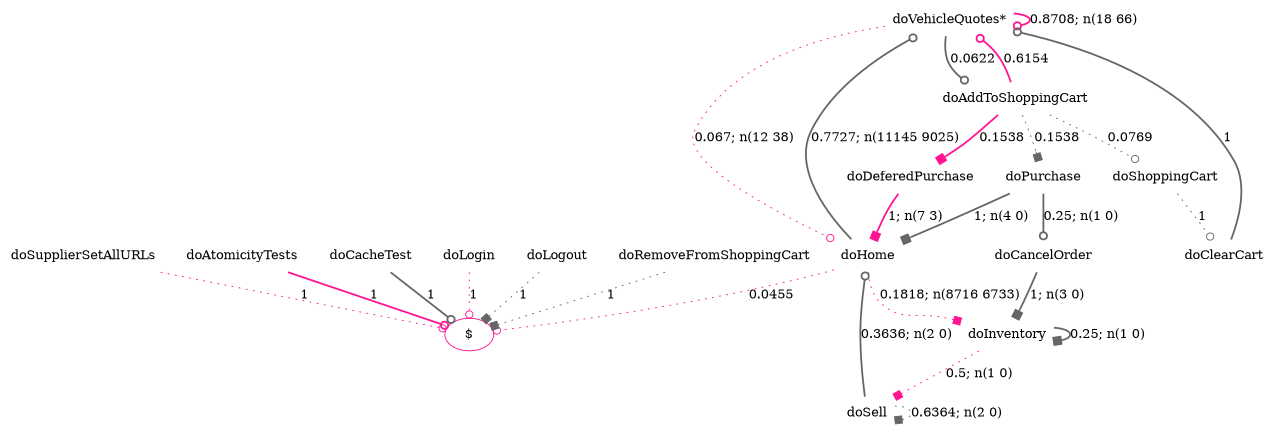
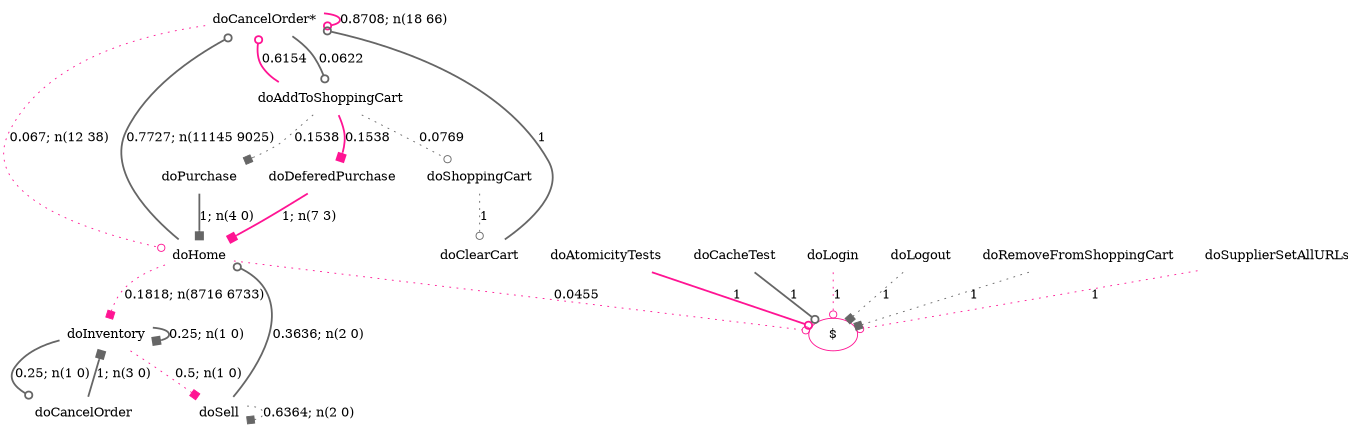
  digraph {
    node [color=purple shape=none]
    edge [arrowhead=odot color=gray40 style=bold]
-   n1 [color=darkorange label="doVehicleQuotes*"]
+   n1 [color=darkorange label="doCancelOrder*"]
    n2 [color=red label=doAddToShoppingCart]
    n3 [color=red label=doHome]
    n4 [label=doDeferedPurchase]
    n5 [label=doShoppingCart]
    n6 [label=doPurchase]
    "$" [color=deeppink shape=""]
    n8 [label=doInventory]
    n9 [color=red label=doSupplierSetAllURLs]
    n10 [color=red label=doAtomicityTests]
    n11 [color=deeppink label=doCacheTest]
    n12 [label=doLogin]
    n13 [color=red label=doClearCart]
    n14 [label=doSell]
    n15 [color=deeppink label=doCancelOrder]
    n16 [color=deeppink label=doLogout]
    n17 [color=darkorange label=doRemoveFromShoppingCart]
    n1 -> n1 [color=deeppink label="0.8708; n(18 66)"]
    n1 -> n2 [label=0.0622]
    n1 -> n3 [color=deeppink label="0.067; n(12 38)" style=dotted]
    n2 -> n1 [color=deeppink label=0.6154]
    n2 -> n4 [arrowhead=box color=deeppink label=0.1538]
    n2 -> n5 [label=0.0769 style=dotted]
    n2 -> n6 [arrowhead=box label=0.1538 style=dotted]
    n3 -> n1 [label="0.7727; n(11145 9025)"]
    n3 -> "$" [color=deeppink label=0.0455 style=dotted]
    n3 -> n8 [arrowhead=box color=deeppink label="0.1818; n(8716 6733)" style=dotted]
    n4 -> n3 [arrowhead=box color=deeppink label="1; n(7 3)"]
    n5 -> n13 [label=1 style=dotted]
    n6 -> n3 [arrowhead=box label="1; n(4 0)"]
    n8 -> n8 [arrowhead=box label="0.25; n(1 0)"]
    n8 -> n14 [arrowhead=box color=deeppink label="0.5; n(1 0)" style=dotted]
-   n6 -> n15 [label="0.25; n(1 0)"]
+   n8 -> n15 [label="0.25; n(1 0)"]
    n9 -> "$" [color=deeppink label=1 style=dotted]
    n10 -> "$" [color=deeppink label=1]
    n11 -> "$" [label=1]
    n12 -> "$" [color=deeppink label=1 style=dotted]
    n13 -> n1 [label=1]
    n14 -> n3 [label="0.3636; n(2 0)"]
    n14 -> n14 [arrowhead=box label="0.6364; n(2 0)" style=dotted]
    n15 -> n8 [arrowhead=box label="1; n(3 0)"]
    n16 -> "$" [arrowhead=box label=1 style=dotted]
    n17 -> "$" [arrowhead=box label=1 style=dotted]
  }
